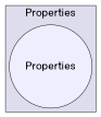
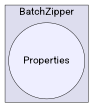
  digraph {
    compound=true
    fontname=Roboto
    n1 [fillcolor="#eeeeff" fontname=Roboto fontsize=24 label=Properties pencolor=black shape=circle style=filled color=black]
    subgraph cluster_1 {
      bgcolor="#ddddee"
      fontsize=24
-     label=Properties
+     label=BatchZipper
      pencolor=black
      n1
    }
  }
